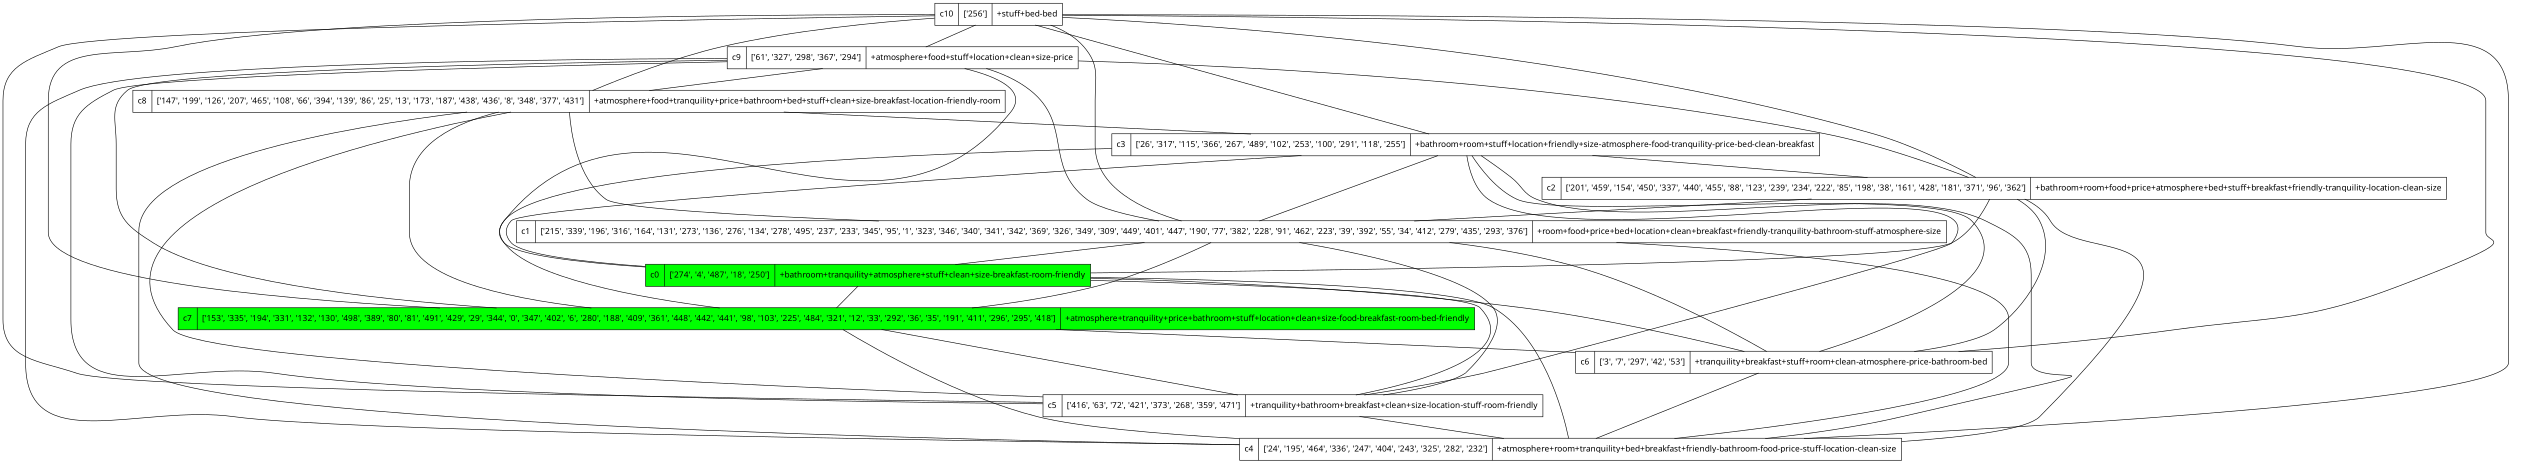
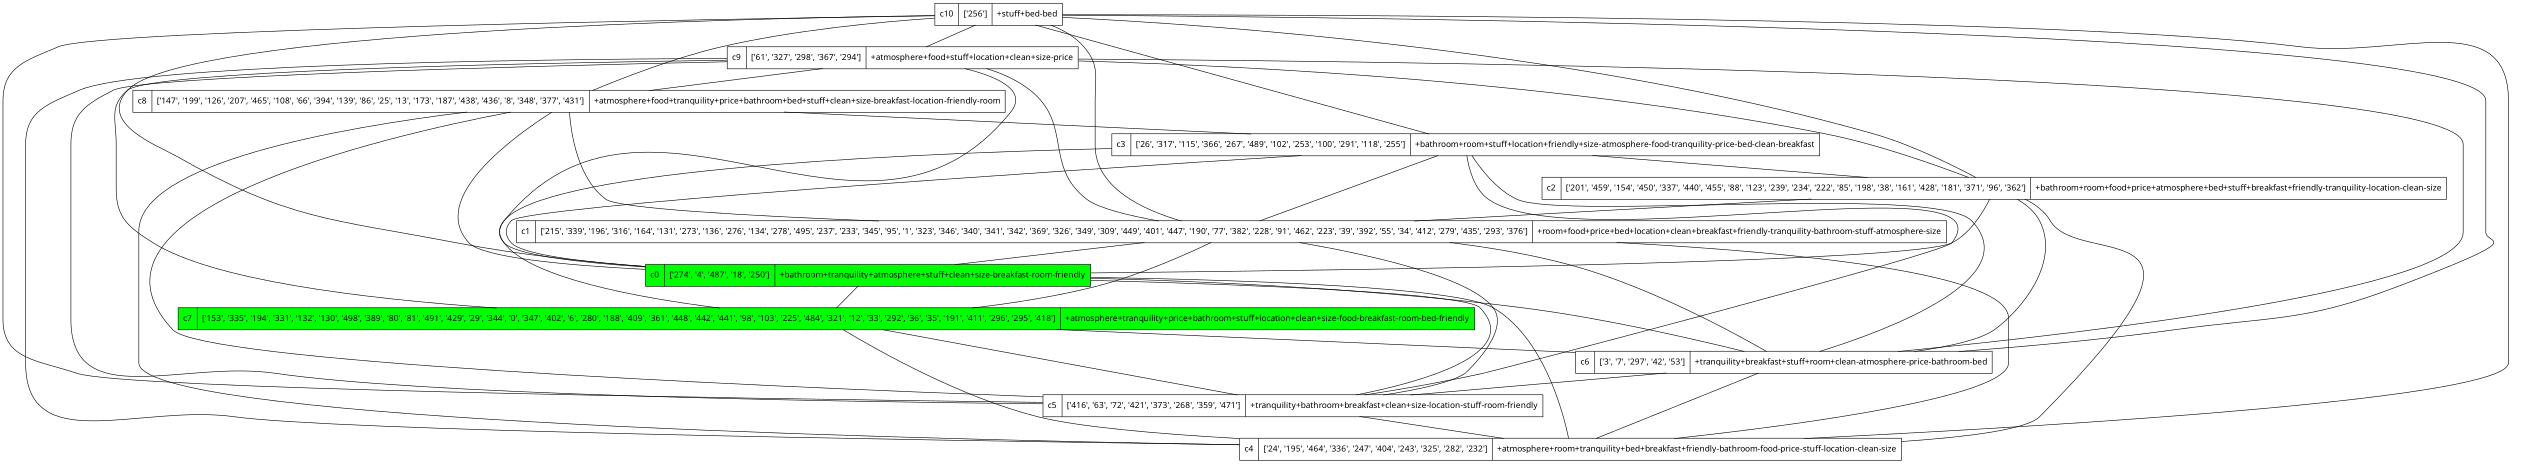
  strict digraph {
    fontname="Noto Sans"
    node [fontname="Noto Sans" shape=record]
    edge [dir=none fontname="Noto Sans"]
    n1 [label="c10 | ['256'] | +stuff+bed-bed"]
    n2 [label="c9 | ['61', '327', '298', '367', '294'] | +atmosphere+food+stuff+location+clean+size-price"]
    n3 [label="c8 | ['147', '199', '126', '207', '465', '108', '66', '394', '139', '86', '25', '13', '173', '187', '438', '436', '8', '348', '377', '431'] | +atmosphere+food+tranquility+price+bathroom+bed+stuff+clean+size-breakfast-location-friendly-room"]
    n4 [label="c3 | ['26', '317', '115', '366', '267', '489', '102', '253', '100', '291', '118', '255'] | +bathroom+room+stuff+location+friendly+size-atmosphere-food-tranquility-price-bed-clean-breakfast"]
    n5 [label="c2 | ['201', '459', '154', '450', '337', '440', '455', '88', '123', '239', '234', '222', '85', '198', '38', '161', '428', '181', '371', '96', '362'] | +bathroom+room+food+price+atmosphere+bed+stuff+breakfast+friendly-tranquility-location-clean-size"]
    n6 [label="c1 | ['215', '339', '196', '316', '164', '131', '273', '136', '276', '134', '278', '495', '237', '233', '345', '95', '1', '323', '346', '340', '341', '342', '369', '326', '349', '309', '449', '401', '447', '190', '77', '382', '228', '91', '462', '223', '39', '392', '55', '34', '412', '279', '435', '293', '376'] | +room+food+price+bed+location+clean+breakfast+friendly-tranquility-bathroom-stuff-atmosphere-size"]
    n7 [fillcolor=green label="c7 | ['153', '335', '194', '331', '132', '130', '498', '389', '80', '81', '491', '429', '29', '344', '0', '347', '402', '6', '280', '188', '409', '361', '448', '442', '441', '98', '103', '225', '484', '321', '12', '33', '292', '36', '35', '191', '411', '296', '295', '418'] | +atmosphere+tranquility+price+bathroom+stuff+location+clean+size-food-breakfast-room-bed-friendly" style=filled]
    n8 [label="c6 | ['3', '7', '297', '42', '53'] | +tranquility+breakfast+stuff+room+clean-atmosphere-price-bathroom-bed"]
    n9 [label="c5 | ['416', '63', '72', '421', '373', '268', '359', '471'] | +tranquility+bathroom+breakfast+clean+size-location-stuff-room-friendly"]
    n10 [label="c4 | ['24', '195', '464', '336', '247', '404', '243', '325', '282', '232'] | +atmosphere+room+tranquility+bed+breakfast+friendly-bathroom-food-price-stuff-location-clean-size"]
    n11 [fillcolor=green label="c0 | ['274', '4', '487', '18', '250'] | +bathroom+tranquility+atmosphere+stuff+clean+size-breakfast-room-friendly" style=filled]
    n1 -> n2
    n1 -> n3
    n1 -> n4
    n1 -> n5
    n1 -> n6
-   n1 -> n7
+   n1 -> n11
    n1 -> n8
    n1 -> n9
    n1 -> n10
    n2 -> n3
    n2 -> n5
    n2 -> n6
    n2 -> n7
+   n2 -> n8
    n2 -> n9
    n2 -> n10
    n2 -> n11
    n3 -> n4
    n3 -> n6
-   n3 -> n7
+   n3 -> n11
    n3 -> n9
    n3 -> n10
    n4 -> n5
    n4 -> n6
    n4 -> n7
    n4 -> n8
    n4 -> n9
-   n4 -> n10
    n4 -> n11
    n5 -> n6
    n5 -> n8
    n5 -> n10
    n5 -> n11
    n6 -> n7
    n6 -> n8
    n6 -> n9
    n6 -> n10
    n6 -> n11
    n7 -> n8
    n7 -> n9
    n7 -> n10
+   n8 -> n9
    n8 -> n10
    n9 -> n10
    n11 -> n7
    n11 -> n8
    n11 -> n9
    n11 -> n10
  }
